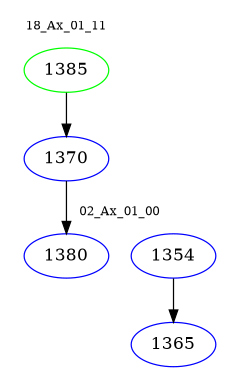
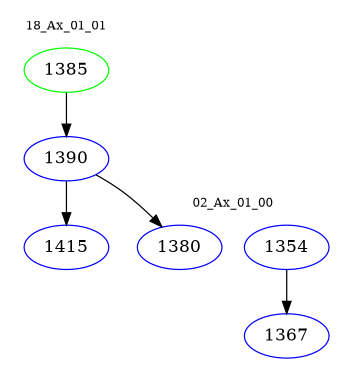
  digraph {
    node [color=blue]
    edge [color=black]
    n1 [label=1354]
-   n2 [label=1365]
+   n2 [label=1367]
    n3 [label=1380]
    n4 [color=green label=1385]
-   n5 [label=1370]
+   n5 [label=1390]
+   n6 [label=1415]
    subgraph cluster_1 {
      color=white
      fontsize=10
      label="02_Ax_01_00"
      n1
      n2
      n3
    }
    subgraph cluster_2 {
      color=white
      fontsize=10
-     label="18_Ax_01_11"
+     label="18_Ax_01_01"
      n4
      n5
+     n6
    }
    n1 -> n2
    n4 -> n5
    n5 -> n3
+   n5 -> n6
  }
